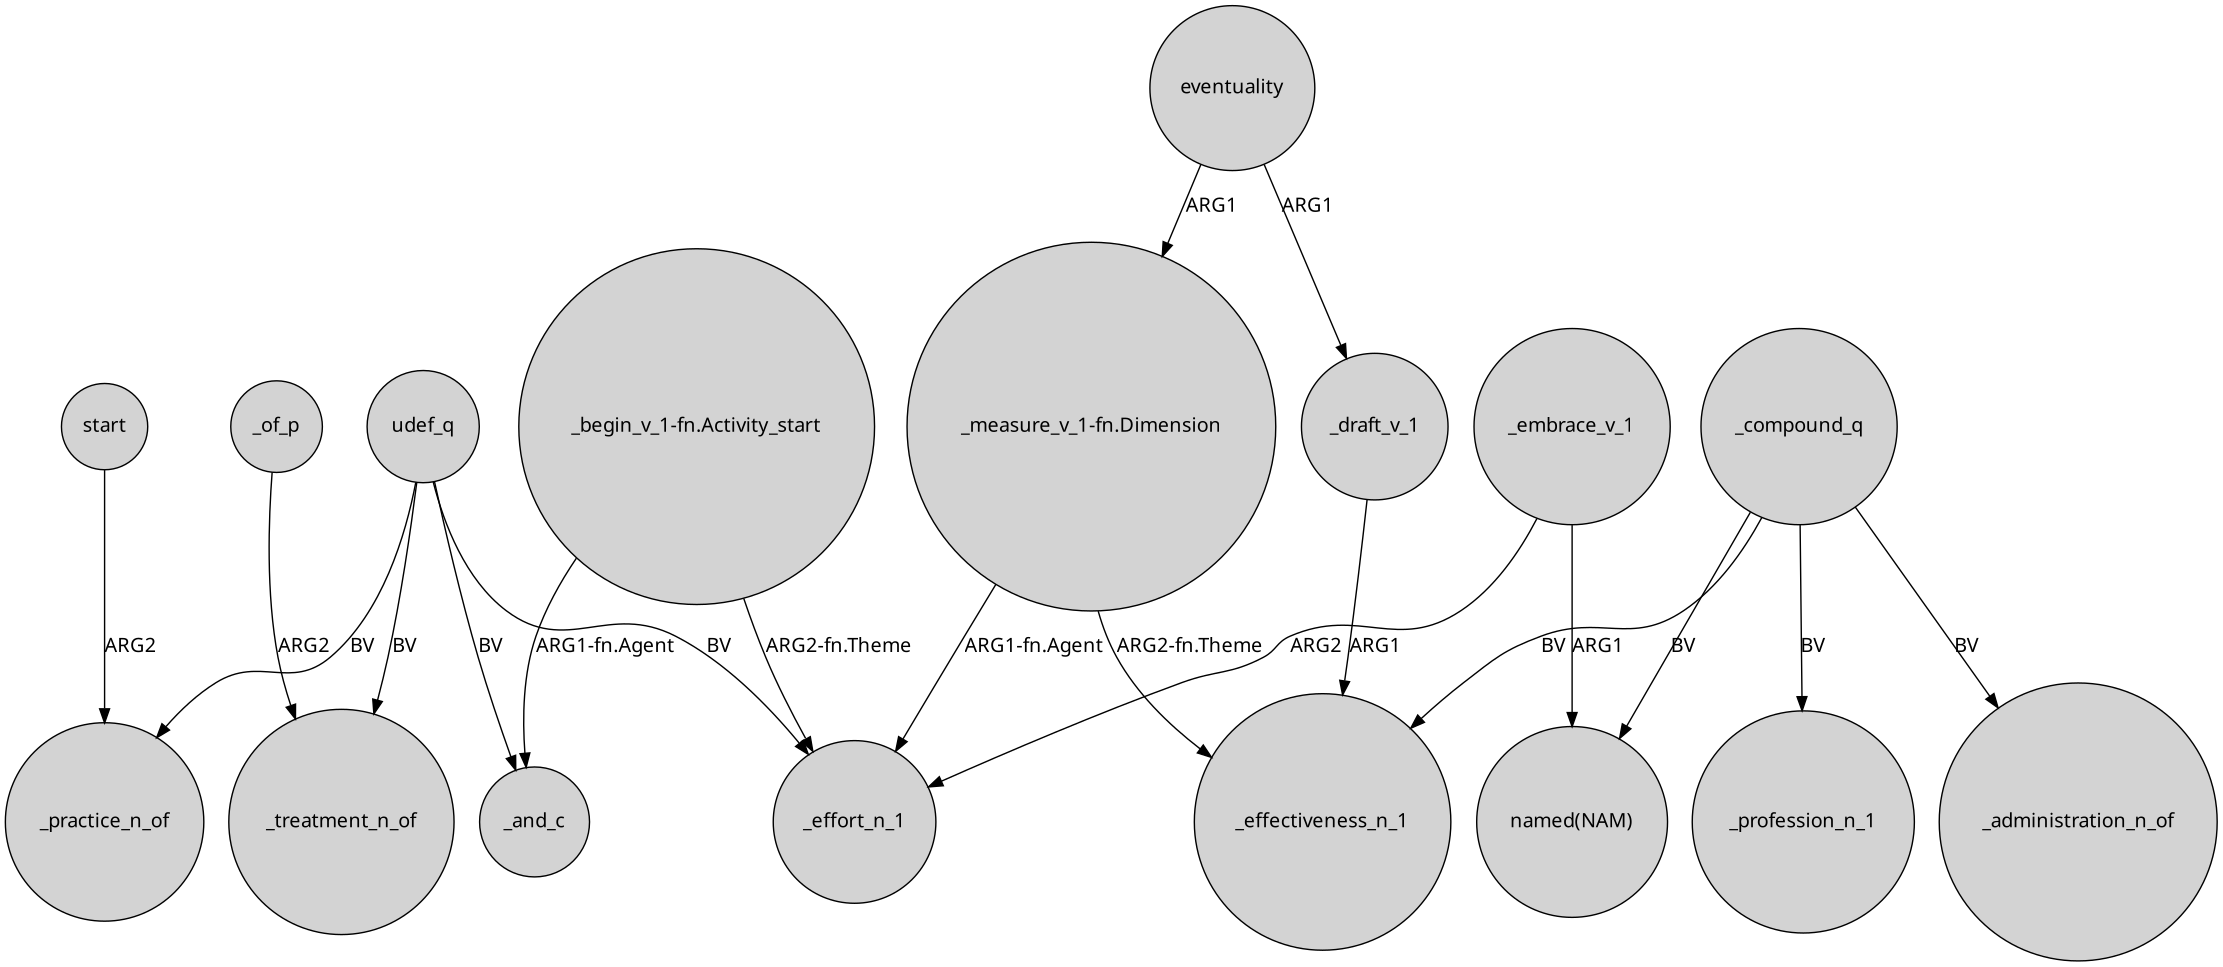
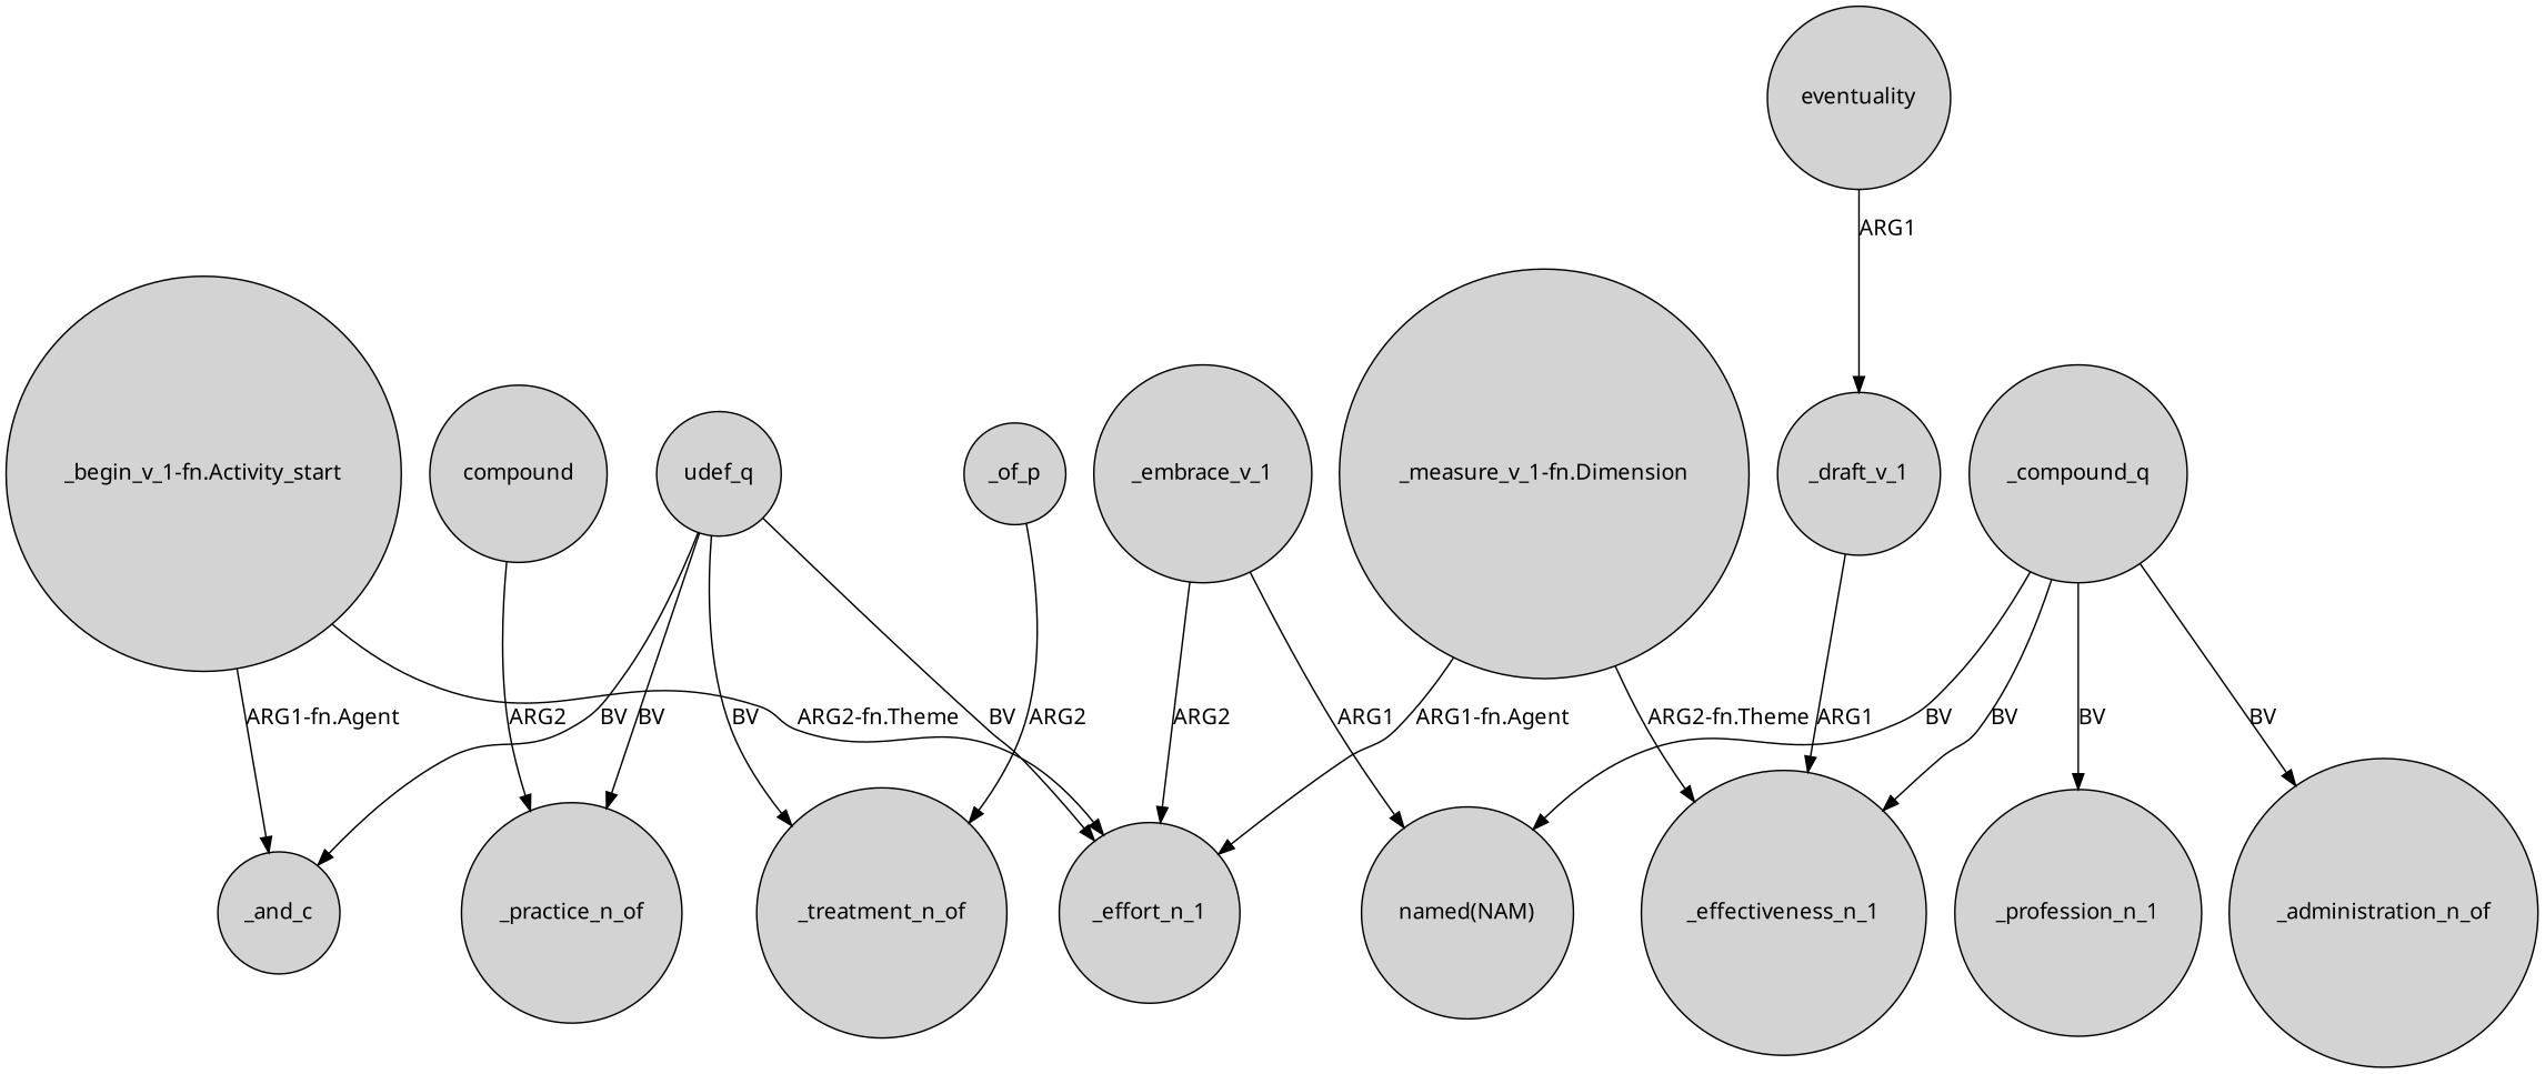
  digraph {
    fontname="Noto Sans"
    node [fontname="Noto Sans" shape=circle style=filled]
    edge [fontname="Noto Sans"]
    "_begin_v_1-fn.Activity_start"
    _effort_n_1
    _and_c
    udef_q
    _treatment_n_of
    _practice_n_of
    eventuality
    _draft_v_1
    "_measure_v_1-fn.Dimension"
    _effectiveness_n_1
    _of_p
    n12 [label=_compound_q]
    _profession_n_1
    "named(NAM)"
    _administration_n_of
    _embrace_v_1
-   compound [label=start]
+   compound
    "_begin_v_1-fn.Activity_start" -> _effort_n_1 [label="ARG2-fn.Theme"]
    "_begin_v_1-fn.Activity_start" -> _and_c [label="ARG1-fn.Agent"]
    udef_q -> _effort_n_1 [label=BV]
    udef_q -> _and_c [label=BV]
    udef_q -> _treatment_n_of [label=BV]
    udef_q -> _practice_n_of [label=BV]
    eventuality -> _draft_v_1 [label=ARG1]
-   eventuality -> "_measure_v_1-fn.Dimension" [label=ARG1]
    _draft_v_1 -> _effectiveness_n_1 [label=ARG1]
    "_measure_v_1-fn.Dimension" -> _effort_n_1 [label="ARG1-fn.Agent"]
    "_measure_v_1-fn.Dimension" -> _effectiveness_n_1 [label="ARG2-fn.Theme"]
    _of_p -> _treatment_n_of [label=ARG2]
    n12 -> _effectiveness_n_1 [label=BV]
    n12 -> _profession_n_1 [label=BV]
    n12 -> "named(NAM)" [label=BV]
    n12 -> _administration_n_of [label=BV]
    _embrace_v_1 -> _effort_n_1 [label=ARG2]
    _embrace_v_1 -> "named(NAM)" [label=ARG1]
    compound -> _practice_n_of [label=ARG2]
  }
